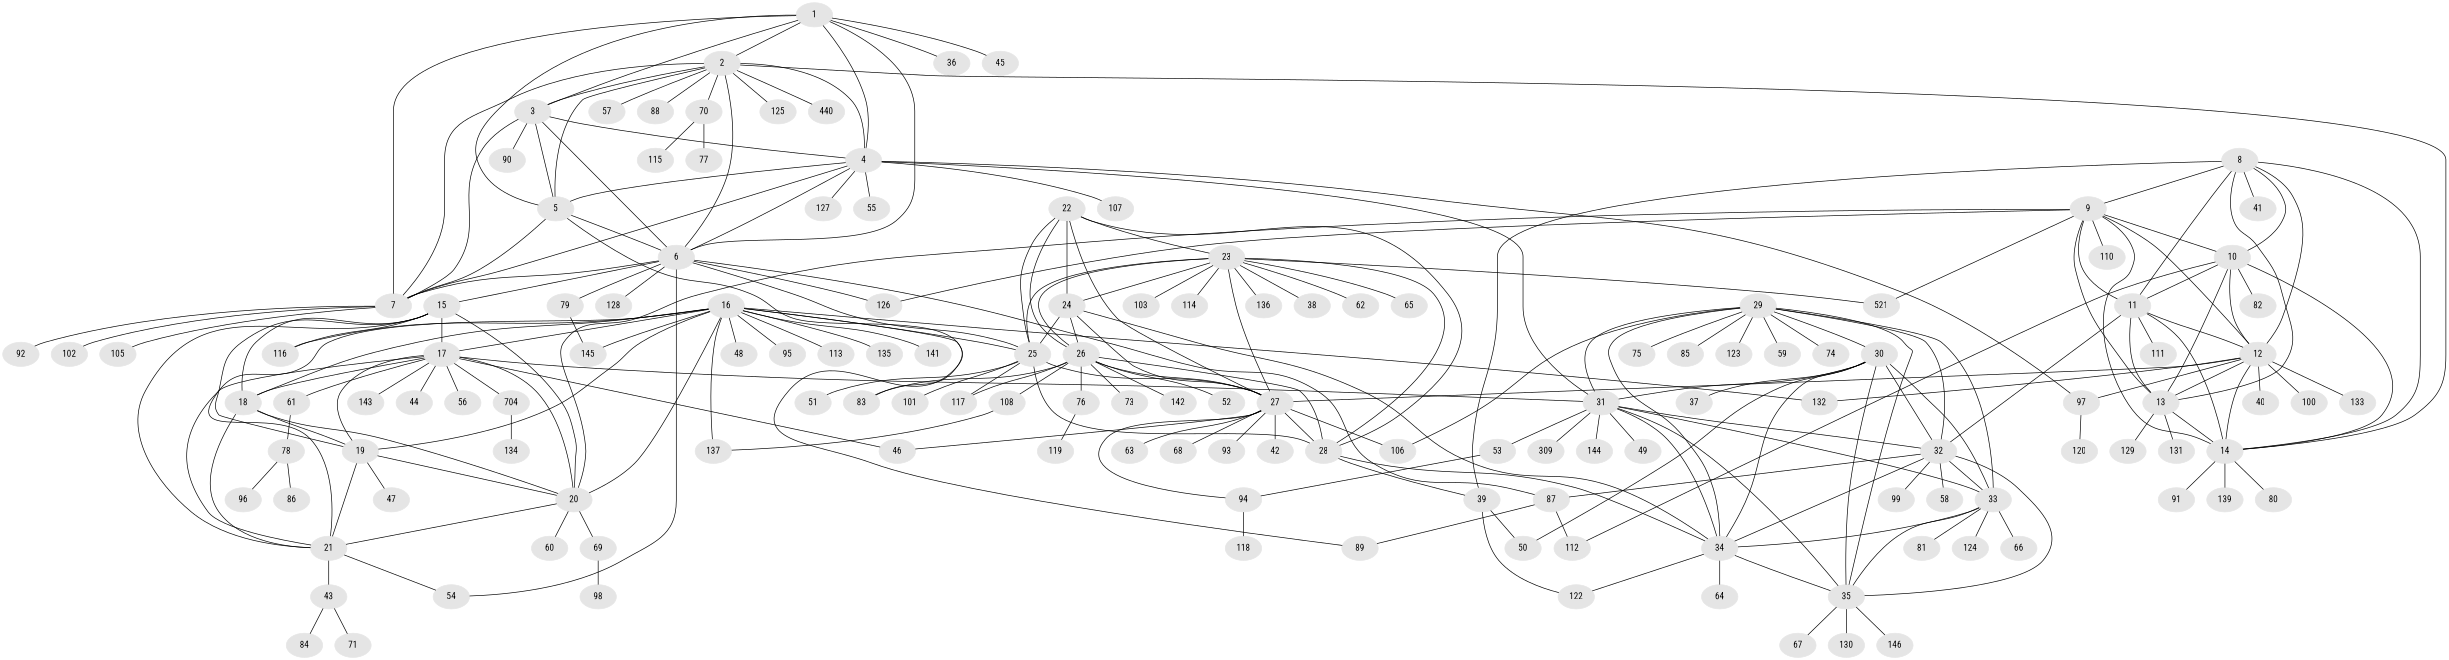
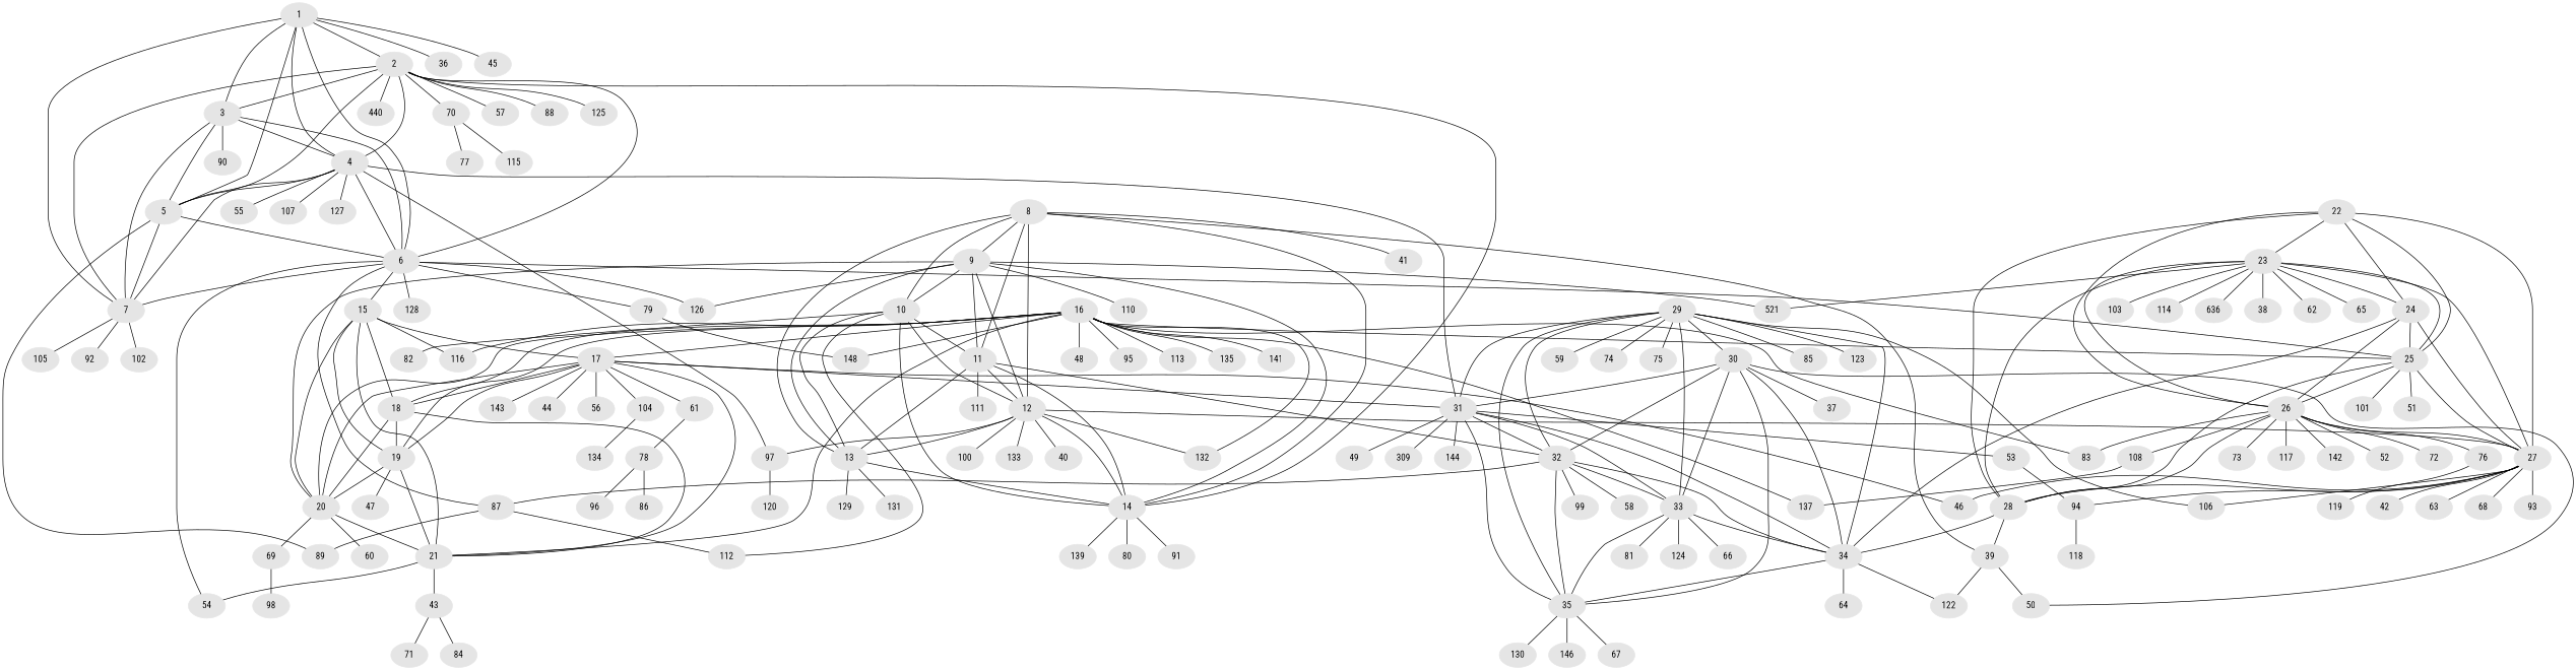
  graph {
    fontname="Roboto Condensed"
    node [color=gray90 fontname="Roboto Condensed" style=filled]
    edge [fontname="Roboto Condensed"]
    1
    2
    3
    4
    5
    6
    7
    36
    45
    14
    57
    70
    88
    125
    n15 [label=440]
    90
    31
    55
    97
    107
    127
    89
    15
    25
    54
    79
    87
    126
    128
    92
    102
    105
    80
    91
    139
    77
    115
    32
    34
    33
    35
    49
    53
    n44 [label=309]
    144
    120
    20
    17
    18
    19
    21
    116
    27
    26
    28
    51
    101
-   145
+   145 [label=148]
    112
    8
    9
    10
    11
    12
    13
    39
    41
    110
    n69 [label=521]
    82
    111
    40
    100
    132
    133
    129
    131
    50
    122
    60
    69
    58
    99
    46
    42
    63
    68
    93
    94
    106
    16
    48
    83
    95
    113
    135
    137
    141
    44
    56
    61
-   104 [label=704]
+   104
    143
    47
    43
    78
    134
    98
    71
    84
    22
    23
    24
    38
    62
    65
    103
    114
-   136
+   136 [label=636]
    52
+   72
    73
    76
    108
    117
    142
    119
    118
    64
    29
    30
    59
    74
    75
    85
    123
    37
    66
    81
    124
    67
    130
    146
    86
    96
    1 -- 2
    1 -- 3
    1 -- 4
    1 -- 5
    1 -- 6
    1 -- 7
    1 -- 36
    1 -- 45
    2 -- 3
    2 -- 4
    2 -- 5
    2 -- 6
    2 -- 7
    2 -- 14
    2 -- 57
    2 -- 70
    2 -- 88
    2 -- 125
    2 -- n15
    3 -- 4
    3 -- 5
    3 -- 6
    3 -- 7
    3 -- 90
    4 -- 5
    4 -- 6
    4 -- 7
    4 -- 31
    4 -- 55
    4 -- 97
    4 -- 107
    4 -- 127
    5 -- 6
    5 -- 7
    5 -- 89
    6 -- 7
    6 -- 15
    6 -- 25
    6 -- 54
    6 -- 79
    6 -- 87
    6 -- 126
    6 -- 128
    7 -- 92
    7 -- 102
    7 -- 105
    14 -- 80
    14 -- 91
    14 -- 139
    70 -- 77
    70 -- 115
    31 -- 32
    31 -- 34
    31 -- 33
    31 -- 35
    31 -- 49
    31 -- 53
    31 -- n44
    31 -- 144
    97 -- 120
    15 -- 20
    15 -- 17
    15 -- 18
    15 -- 19
    15 -- 21
    15 -- 116
    25 -- 27
-   25 -- 117
+   25 -- 26
    25 -- 28
    25 -- 51
    25 -- 101
    79 -- 145
    87 -- 89
    87 -- 112
    32 -- 87
    32 -- 34
    32 -- 33
    32 -- 35
    32 -- 58
    32 -- 99
    34 -- 35
    34 -- 122
    34 -- 64
    33 -- 34
    33 -- 35
    33 -- 66
    33 -- 81
    33 -- 124
    35 -- 67
    35 -- 130
    35 -- 146
    53 -- 94
    20 -- 21
    20 -- 60
    20 -- 69
    17 -- 31
    17 -- 20
    17 -- 18
    17 -- 19
    17 -- 21
    17 -- 46
    17 -- 44
    17 -- 56
    17 -- 61
    17 -- 104
    17 -- 143
    18 -- 20
    18 -- 19
    18 -- 21
    19 -- 20
    19 -- 21
    19 -- 47
    21 -- 54
    21 -- 43
    27 -- 28
    27 -- 46
    27 -- 42
    27 -- 63
    27 -- 68
    27 -- 93
    27 -- 94
    27 -- 106
    26 -- 27
    26 -- 28
    26 -- 83
    26 -- 52
+   26 -- 72
    26 -- 73
    26 -- 76
    26 -- 108
    26 -- 117
    26 -- 142
    28 -- 34
    28 -- 39
    8 -- 14
    8 -- 9
    8 -- 10
    8 -- 11
    8 -- 12
    8 -- 13
    8 -- 39
    8 -- 41
    9 -- 14
    9 -- 126
    9 -- 20
    9 -- 10
    9 -- 11
    9 -- 12
    9 -- 13
    9 -- 110
    9 -- n69
    10 -- 14
    10 -- 112
    10 -- 11
    10 -- 12
    10 -- 13
    10 -- 82
    11 -- 14
    11 -- 32
    11 -- 12
    11 -- 13
    11 -- 111
    12 -- 14
    12 -- 97
    12 -- 27
    12 -- 13
    12 -- 40
    12 -- 100
    12 -- 132
    12 -- 133
    13 -- 14
    13 -- 129
    13 -- 131
    39 -- 50
    39 -- 122
    69 -- 98
    94 -- 118
    16 -- 25
    16 -- 20
    16 -- 17
    16 -- 18
    16 -- 19
    16 -- 21
    16 -- 116
    16 -- 145
    16 -- 132
    16 -- 48
    16 -- 83
    16 -- 95
    16 -- 113
    16 -- 135
    16 -- 137
    16 -- 141
    61 -- 78
    104 -- 134
    43 -- 71
    43 -- 84
    78 -- 86
    78 -- 96
    22 -- 25
    22 -- 27
    22 -- 26
    22 -- 28
    22 -- 23
    22 -- 24
    23 -- 25
    23 -- 27
    23 -- 26
    23 -- 28
    23 -- n69
    23 -- 24
    23 -- 38
    23 -- 62
    23 -- 65
    23 -- 103
    23 -- 114
    23 -- 136
    24 -- 25
    24 -- 34
    24 -- 27
    24 -- 26
    76 -- 119
    108 -- 137
    29 -- 31
    29 -- 32
    29 -- 34
    29 -- 33
    29 -- 35
    29 -- 106
    29 -- 30
    29 -- 59
    29 -- 74
    29 -- 75
    29 -- 85
    29 -- 123
    30 -- 31
    30 -- 32
    30 -- 34
    30 -- 33
    30 -- 35
    30 -- 50
    30 -- 37
  }
